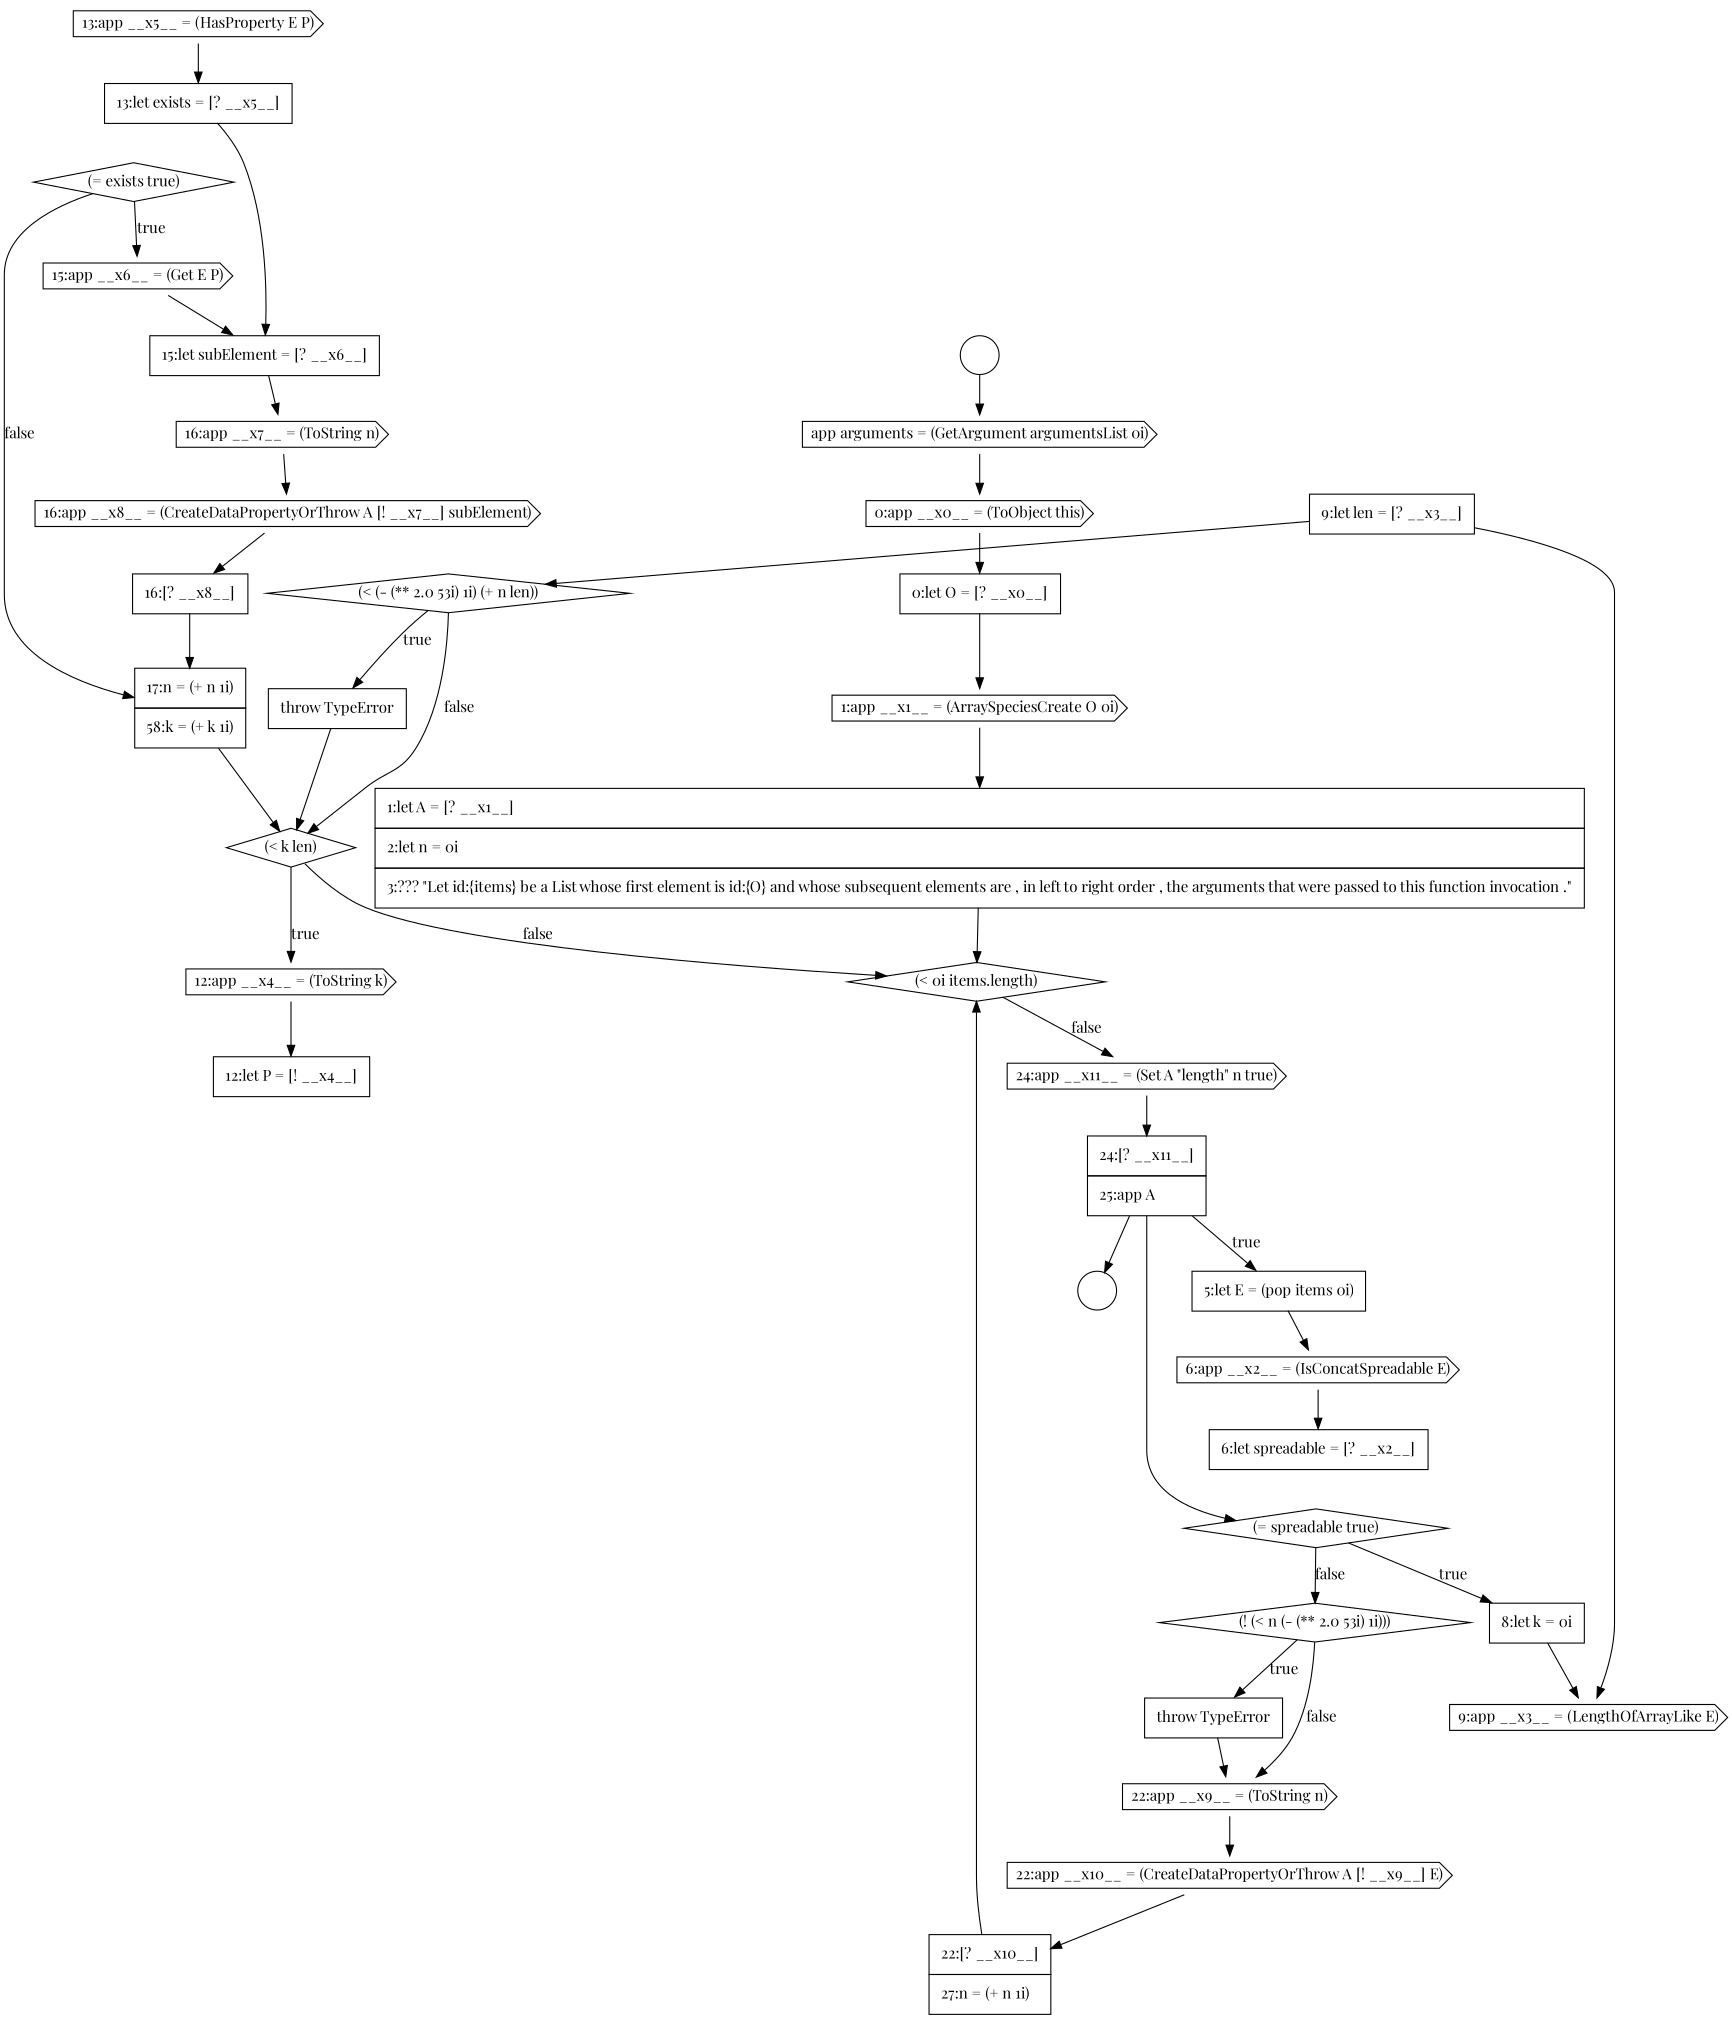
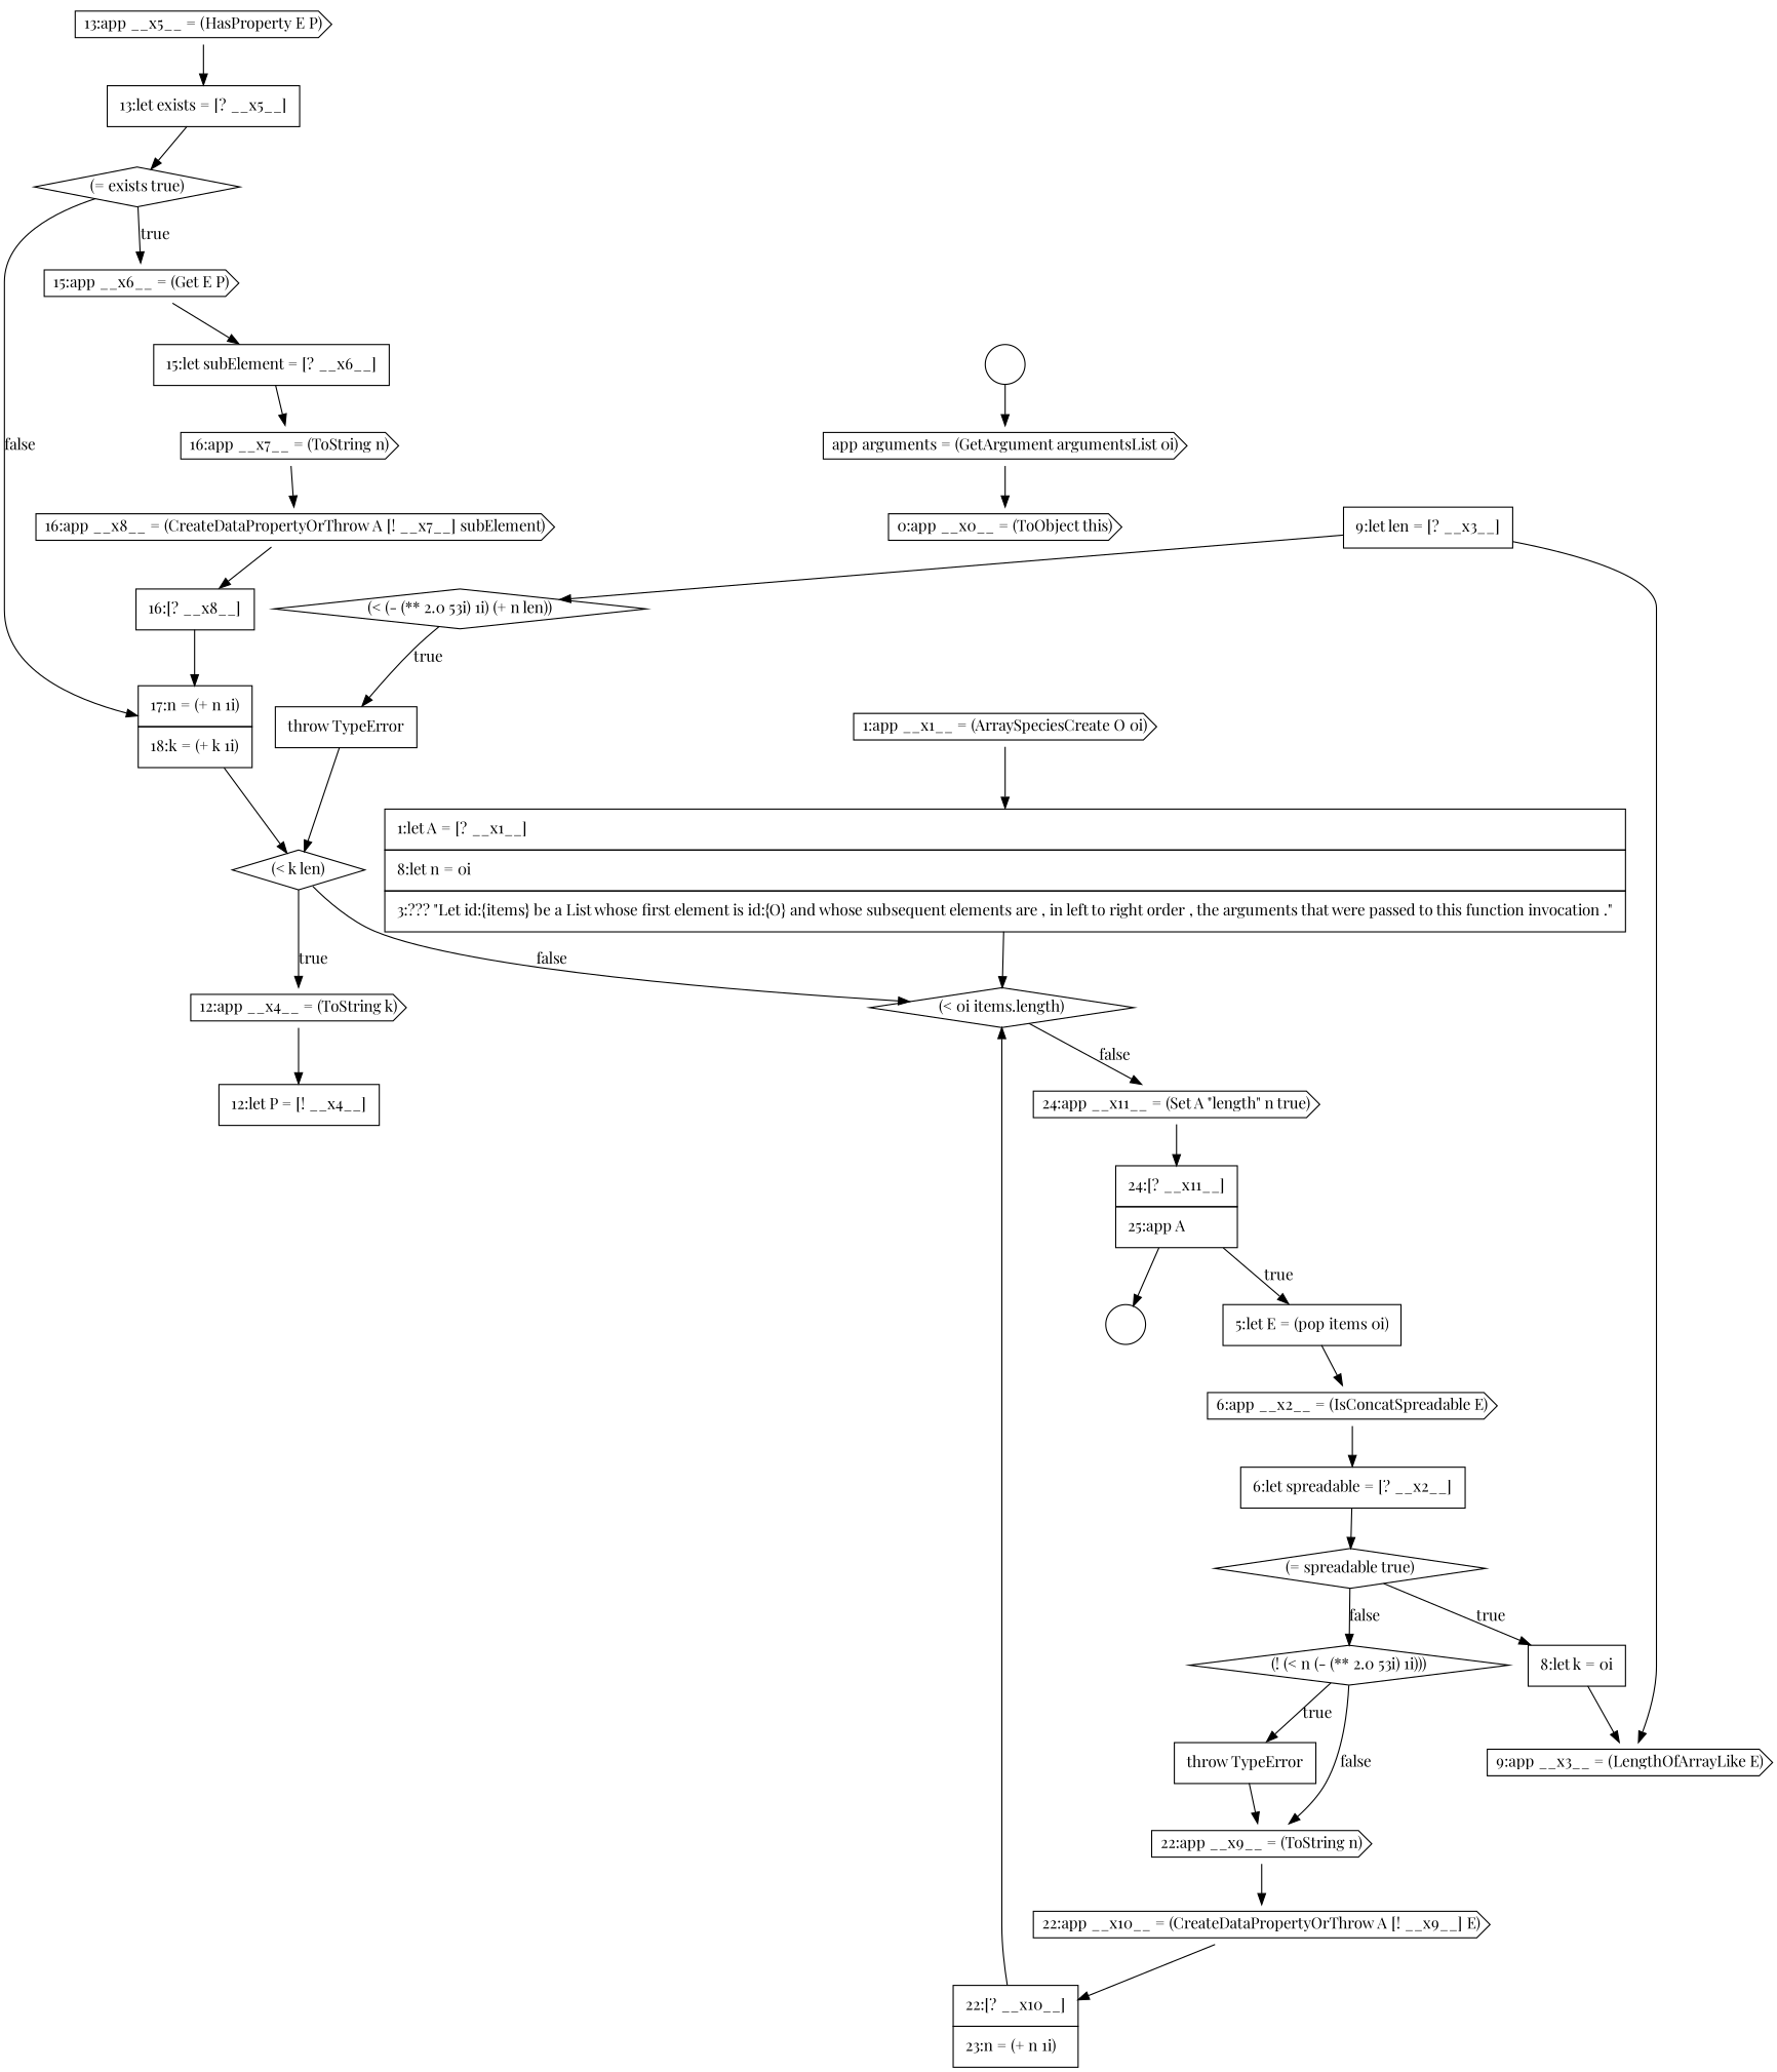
  digraph {
    fontname="Playfair Display"
    node [color=black fillcolor=white fontname="Playfair Display" shape=none style=filled]
    edge [color=black fontname="Playfair Display"]
-   n1 [label=<<font color="black">     <table border="0" cellborder="1" cellspacing="0" cellpadding="10">       <tr><td align="left">1:let A = [? __x1__]</td></tr>       <tr><td align="left">2:let n = 0i</td></tr>       <tr><td align="left">3:??? &quot;Let id:{items} be a List whose first element is id:{O} and whose subsequent elements are , in left to right order , the arguments that were passed to this function invocation .&quot;</td></tr>     </table>   </font>> margin=0]
+   n1 [label=<<font color="black">     <table border="0" cellborder="1" cellspacing="0" cellpadding="10">       <tr><td align="left">1:let A = [? __x1__]</td></tr>       <tr><td align="left">8:let n = 0i</td></tr>       <tr><td align="left">3:??? &quot;Let id:{items} be a List whose first element is id:{O} and whose subsequent elements are , in left to right order , the arguments that were passed to this function invocation .&quot;</td></tr>     </table>   </font>> margin=0]
    n2 [label=<<font color="black">(&lt; 0i items.length)</font>> shape=diamond]
    n3 [label=<<font color="black">24:app __x11__ = (Set A &quot;length&quot; n true)</font>> shape=cds]
    n4 [label=<<font color="black">     <table border="0" cellborder="1" cellspacing="0" cellpadding="10">       <tr><td align="left">24:[? __x11__]</td></tr>       <tr><td align="left">25:app A</td></tr>     </table>   </font>> margin=0]
    n5 [label=" " shape=circle]
    n6 [label=<<font color="black">     <table border="0" cellborder="1" cellspacing="0" cellpadding="10">       <tr><td align="left">5:let E = (pop items 0i)</td></tr>     </table>   </font>> margin=0]
    n7 [label=<<font color="black">     <table border="0" cellborder="1" cellspacing="0" cellpadding="10">       <tr><td align="left">6:let spreadable = [? __x2__]</td></tr>     </table>   </font>> margin=0]
    n8 [label=<<font color="black">(= spreadable true)</font>> shape=diamond]
    n9 [label=<<font color="black">(! (&lt; n (- (** 2.0 53i) 1i)))</font>> shape=diamond]
    n10 [label=<<font color="black">     <table border="0" cellborder="1" cellspacing="0" cellpadding="10">       <tr><td align="left">8:let k = 0i</td></tr>     </table>   </font>> margin=0]
    n11 [label=<<font color="black">22:app __x9__ = (ToString n)</font>> shape=cds]
    n12 [label=<<font color="black">     <table border="0" cellborder="1" cellspacing="0" cellpadding="10">       <tr><td align="left">throw TypeError</td></tr>     </table>   </font>> margin=0]
    n13 [label=<<font color="black">22:app __x10__ = (CreateDataPropertyOrThrow A [! __x9__] E)</font>> shape=cds]
-   n14 [label=<<font color="black">     <table border="0" cellborder="1" cellspacing="0" cellpadding="10">       <tr><td align="left">22:[? __x10__]</td></tr>       <tr><td align="left">27:n = (+ n 1i)</td></tr>     </table>   </font>> margin=0]
+   n14 [label=<<font color="black">     <table border="0" cellborder="1" cellspacing="0" cellpadding="10">       <tr><td align="left">22:[? __x10__]</td></tr>       <tr><td align="left">23:n = (+ n 1i)</td></tr>     </table>   </font>> margin=0]
    n15 [label=<<font color="black">6:app __x2__ = (IsConcatSpreadable E)</font>> shape=cds]
    n16 [label=<<font color="black">     <table border="0" cellborder="1" cellspacing="0" cellpadding="10">       <tr><td align="left">9:let len = [? __x3__]</td></tr>     </table>   </font>> margin=0]
    n17 [label=<<font color="black">(&lt; (- (** 2.0 53i) 1i) (+ n len))</font>> shape=diamond]
    n18 [label=<<font color="black">9:app __x3__ = (LengthOfArrayLike E)</font>> shape=cds]
    n19 [label=<<font color="black">(&lt; k len)</font>> shape=diamond]
    n20 [label=<<font color="black">     <table border="0" cellborder="1" cellspacing="0" cellpadding="10">       <tr><td align="left">throw TypeError</td></tr>     </table>   </font>> margin=0]
    n21 [label=<<font color="black">     <table border="0" cellborder="1" cellspacing="0" cellpadding="10">       <tr><td align="left">13:let exists = [? __x5__]</td></tr>     </table>   </font>> margin=0]
    n22 [label=<<font color="black">(= exists true)</font>> shape=diamond]
    n23 [label=<<font color="black">15:app __x6__ = (Get E P)</font>> shape=cds]
-   n24 [label=<<font color="black">     <table border="0" cellborder="1" cellspacing="0" cellpadding="10">       <tr><td align="left">17:n = (+ n 1i)</td></tr>       <tr><td align="left">58:k = (+ k 1i)</td></tr>     </table>   </font>> margin=0]
+   n24 [label=<<font color="black">     <table border="0" cellborder="1" cellspacing="0" cellpadding="10">       <tr><td align="left">17:n = (+ n 1i)</td></tr>       <tr><td align="left">18:k = (+ k 1i)</td></tr>     </table>   </font>> margin=0]
    n25 [label=<<font color="black">     <table border="0" cellborder="1" cellspacing="0" cellpadding="10">       <tr><td align="left">15:let subElement = [? __x6__]</td></tr>     </table>   </font>> margin=0]
    n26 [label=<<font color="black">16:app __x7__ = (ToString n)</font>> shape=cds]
    n27 [label=<<font color="black">0:app __x0__ = (ToObject this)</font>> shape=cds]
-   n28 [label=<<font color="black">     <table border="0" cellborder="1" cellspacing="0" cellpadding="10">       <tr><td align="left">0:let O = [? __x0__]</td></tr>     </table>   </font>> margin=0]
    n29 [label=<<font color="black">1:app __x1__ = (ArraySpeciesCreate O 0i)</font>> shape=cds]
    n30 [label=<<font color="black">     <table border="0" cellborder="1" cellspacing="0" cellpadding="10">       <tr><td align="left">12:let P = [! __x4__]</td></tr>     </table>   </font>> margin=0]
    n31 [label=<<font color="black">13:app __x5__ = (HasProperty E P)</font>> shape=cds]
    n32 [label=<<font color="black">app arguments = (GetArgument argumentsList 0i)</font>> shape=cds]
    n33 [label=<<font color="black">16:app __x8__ = (CreateDataPropertyOrThrow A [! __x7__] subElement)</font>> shape=cds]
    n34 [label=<<font color="black">12:app __x4__ = (ToString k)</font>> shape=cds]
    n35 [label=" " shape=circle]
    n36 [label=<<font color="black">     <table border="0" cellborder="1" cellspacing="0" cellpadding="10">       <tr><td align="left">16:[? __x8__]</td></tr>     </table>   </font>> margin=0]
    n1 -> n2
    n2 -> n3 [label=<<font color="black">false</font>>]
    n3 -> n4
    n4 -> n5
    n4 -> n6 [label=<<font color="black">true</font>>]
    n6 -> n15
-   n4 -> n8
+   n7 -> n8
    n8 -> n9 [label=<<font color="black">false</font>>]
    n8 -> n10 [label=<<font color="black">true</font>>]
    n9 -> n11 [label=<<font color="black">false</font>>]
    n9 -> n12 [label=<<font color="black">true</font>>]
    n10 -> n18
    n11 -> n13
    n12 -> n11
    n13 -> n14
    n14 -> n2
    n15 -> n7
    n16 -> n17
    n16 -> n18
-   n17 -> n19 [label=<<font color="black">false</font>>]
    n17 -> n20 [label=<<font color="black">true</font>>]
    n19 -> n2 [label=<<font color="black">false</font>>]
    n19 -> n34 [label=<<font color="black">true</font>>]
    n20 -> n19
-   n21 -> n25
+   n21 -> n22
    n22 -> n23 [label=<<font color="black">true</font>>]
    n22 -> n24 [label=<<font color="black">false</font>>]
    n23 -> n25
    n24 -> n19
    n25 -> n26
    n26 -> n33
-   n27 -> n28
-   n28 -> n29
    n29 -> n1
    n31 -> n21
    n32 -> n27
    n33 -> n36
    n34 -> n30
    n35 -> n32
    n36 -> n24
  }
